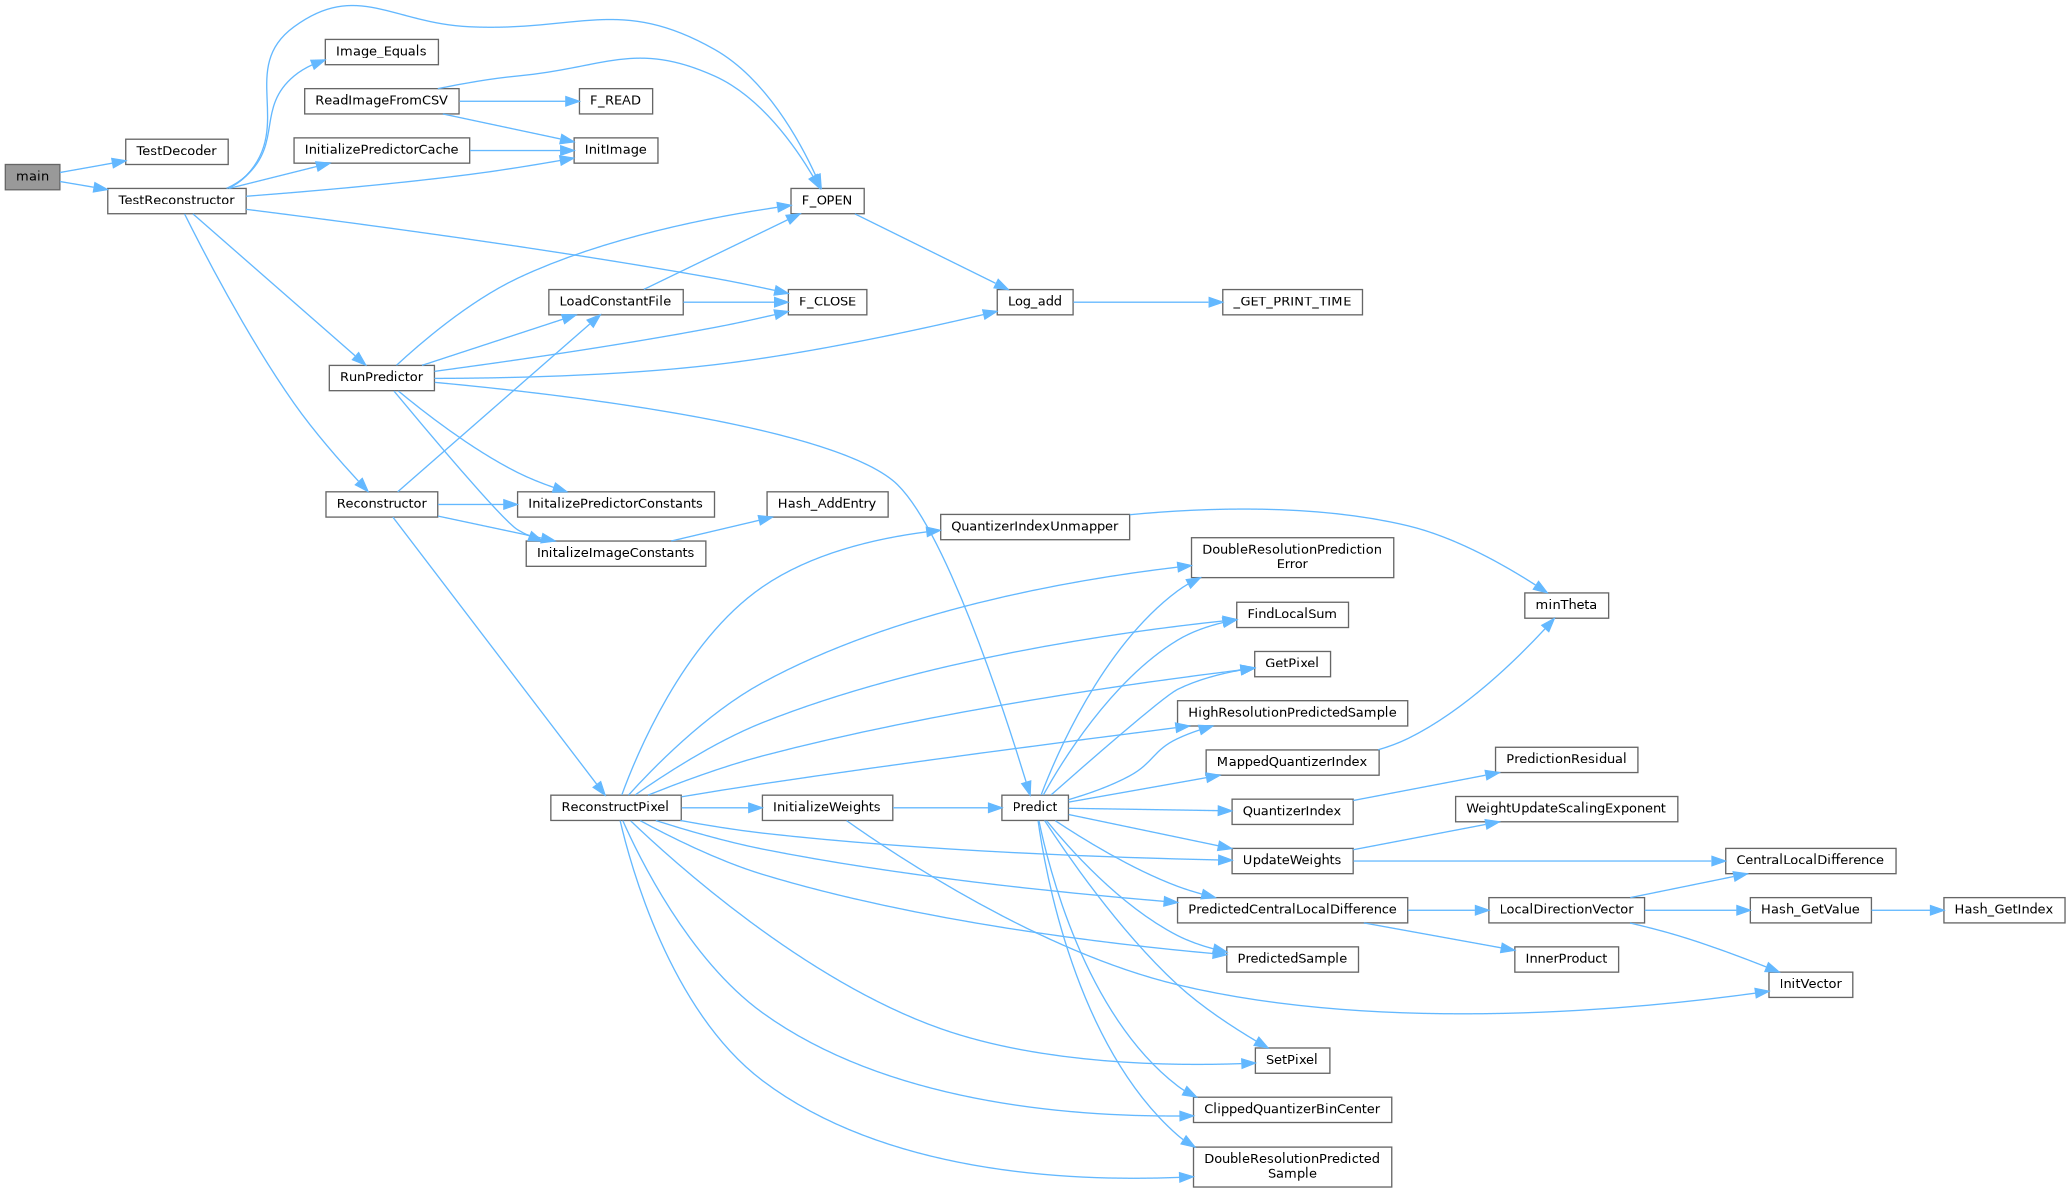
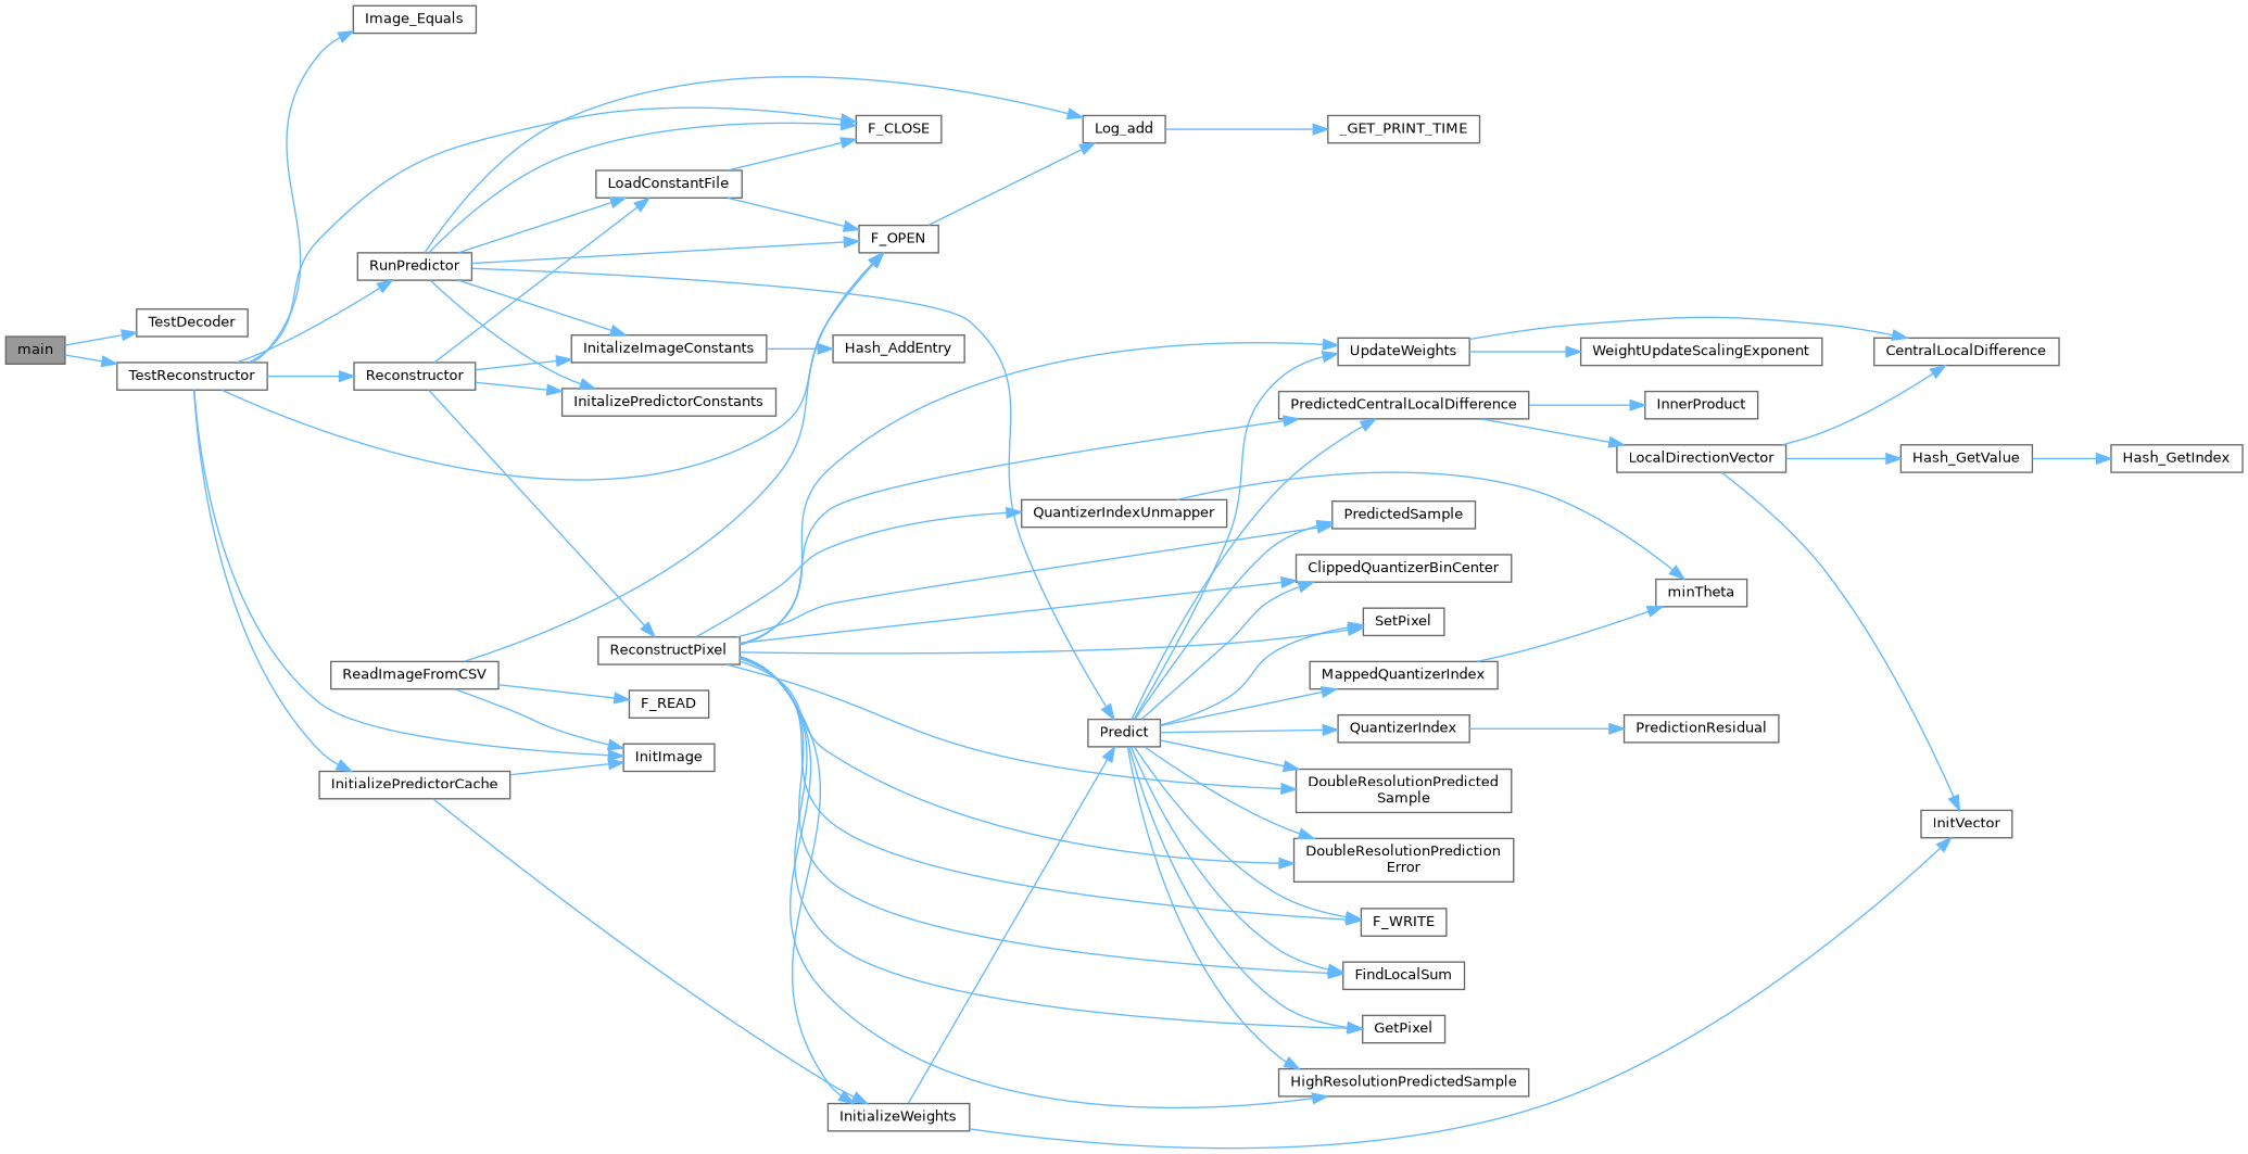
  digraph {
    rankdir=LR
    node [color=grey40 fillcolor=white fontname=Helvetica fontsize=10 shape=box style=filled]
    edge [color=steelblue1 fontname=Helvetica fontsize=10 labelfontname=Helvetica labelfontsize=10 style=solid]
    n1 [color=gray40 fillcolor=grey60 fontcolor=black height=0.2 label=main width=0.4]
    n2 [height=0.2 label=TestDecoder width=0.4]
    n3 [height=0.2 label=TestReconstructor width=0.4]
    n4 [height=0.2 label=F_CLOSE width=0.4]
    n5 [height=0.2 label=F_OPEN width=0.4]
    n6 [height=0.2 label=Image_Equals width=0.4]
    n7 [height=0.2 label=InitializePredictorCache width=0.4]
    n8 [height=0.2 label=InitImage width=0.4]
    n9 [height=0.2 label=Reconstructor width=0.4]
    n10 [height=0.2 label=RunPredictor width=0.4]
    n11 [height=0.2 label=Log_add width=0.4]
    n12 [height=0.2 label=InitializeWeights width=0.4]
    n13 [height=0.2 label=ReadImageFromCSV width=0.4]
    n14 [height=0.2 label=F_READ width=0.4]
    n15 [height=0.2 label=InitalizeImageConstants width=0.4]
    n16 [height=0.2 label=InitalizePredictorConstants width=0.4]
    n17 [height=0.2 label=LoadConstantFile width=0.4]
    n18 [height=0.2 label=ReconstructPixel width=0.4]
    n19 [height=0.2 label=Predict width=0.4]
    n20 [height=0.2 label=_GET_PRINT_TIME width=0.4]
    n21 [height=0.2 label=InitVector width=0.4]
    n22 [height=0.2 label=Hash_AddEntry width=0.4]
    n23 [height=0.2 label=ClippedQuantizerBinCenter width=0.4]
    n24 [height=0.2 label="DoubleResolutionPredicted\lSample" width=0.4]
    n25 [height=0.2 label="DoubleResolutionPrediction\lError" width=0.4]
+   n26 [height=0.2 label=F_WRITE width=0.4]
    n27 [height=0.2 label=FindLocalSum width=0.4]
    n28 [height=0.2 label=GetPixel width=0.4]
    n29 [height=0.2 label=HighResolutionPredictedSample width=0.4]
    n30 [height=0.2 label=PredictedCentralLocalDifference width=0.4]
    n31 [height=0.2 label=PredictedSample width=0.4]
    n32 [height=0.2 label=QuantizerIndexUnmapper width=0.4]
    n33 [height=0.2 label=SetPixel width=0.4]
    n34 [height=0.2 label=UpdateWeights width=0.4]
    n35 [height=0.2 label=InnerProduct width=0.4]
    n36 [height=0.2 label=LocalDirectionVector width=0.4]
    n37 [height=0.2 label=minTheta width=0.4]
    n38 [height=0.2 label=CentralLocalDifference width=0.4]
    n39 [height=0.2 label=WeightUpdateScalingExponent width=0.4]
    n40 [height=0.2 label=Hash_GetValue width=0.4]
    n41 [height=0.2 label=Hash_GetIndex width=0.4]
    n42 [height=0.2 label=MappedQuantizerIndex width=0.4]
    n43 [height=0.2 label=QuantizerIndex width=0.4]
    n44 [height=0.2 label=PredictionResidual width=0.4]
    n1 -> n2
    n1 -> n3
    n3 -> n4
    n3 -> n5
    n3 -> n6
    n3 -> n7
    n3 -> n8
    n3 -> n9
    n3 -> n10
    n5 -> n11
    n7 -> n8
+   n7 -> n12
    n9 -> n15
    n9 -> n16
    n9 -> n17
    n9 -> n18
    n10 -> n4
    n10 -> n5
    n10 -> n11
    n10 -> n15
    n10 -> n16
    n10 -> n17
    n10 -> n19
    n11 -> n20
    n12 -> n19
    n12 -> n21
    n13 -> n5
    n13 -> n8
    n13 -> n14
    n15 -> n22
    n17 -> n4
    n17 -> n5
    n18 -> n12
    n18 -> n23
    n18 -> n24
    n18 -> n25
+   n18 -> n26
    n18 -> n27
    n18 -> n28
    n18 -> n29
    n18 -> n30
    n18 -> n31
    n18 -> n32
    n18 -> n33
    n18 -> n34
    n19 -> n23
    n19 -> n24
    n19 -> n25
+   n19 -> n26
    n19 -> n27
    n19 -> n28
    n19 -> n29
    n19 -> n30
    n19 -> n31
    n19 -> n33
    n19 -> n34
    n19 -> n42
    n19 -> n43
    n30 -> n35
    n30 -> n36
    n32 -> n37
    n34 -> n38
    n34 -> n39
    n36 -> n21
    n36 -> n38
    n36 -> n40
    n40 -> n41
    n42 -> n37
    n43 -> n44
  }
